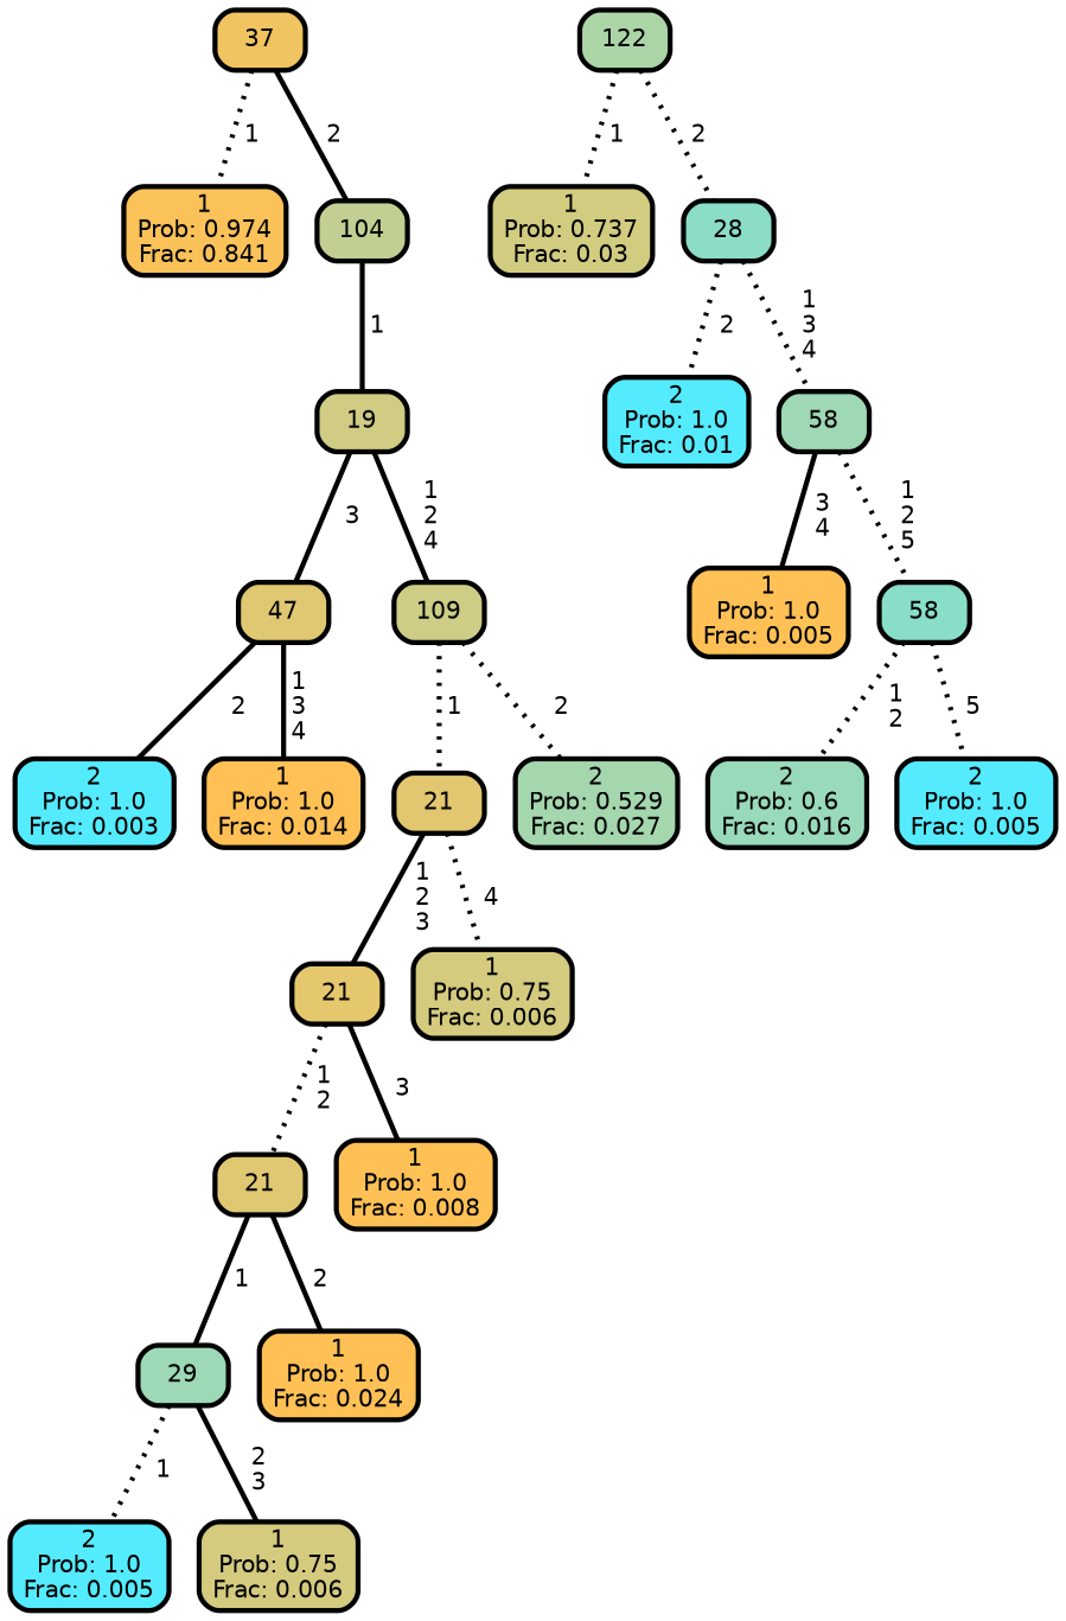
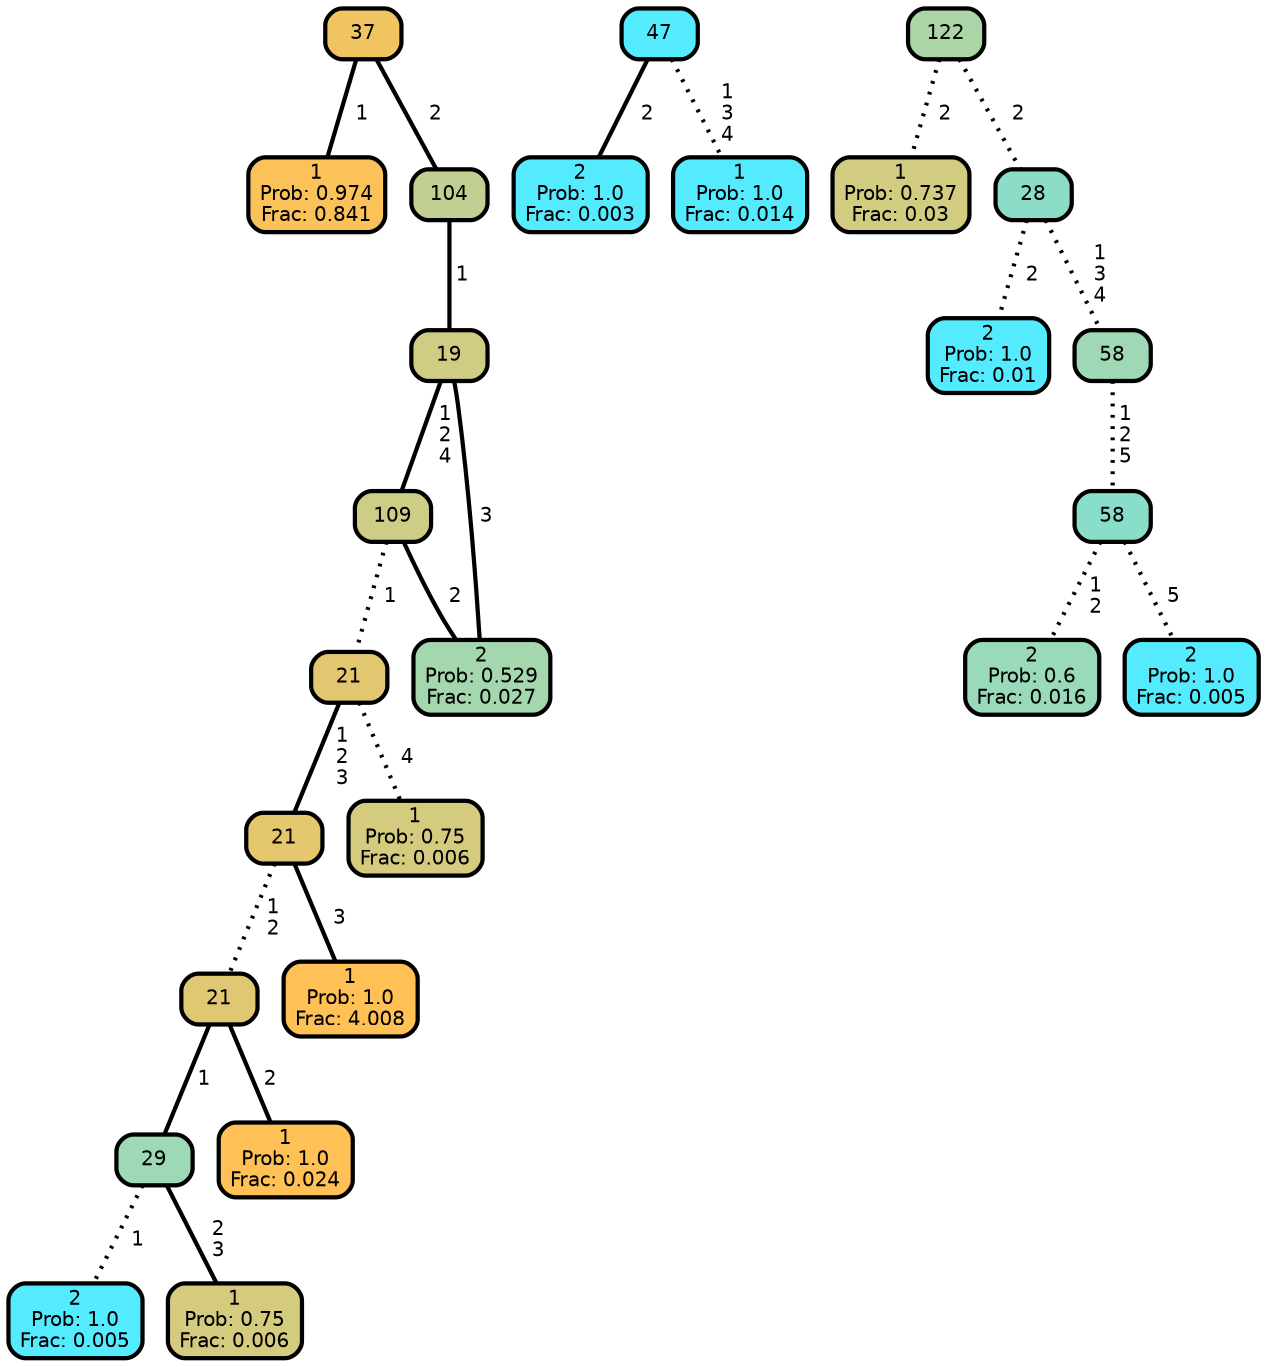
  graph {
    ranksep="0 equally"
    splines=straight
    node [color=black fillcolor="#55ebff" fontcolor=black fontname=helvetica penwidth=3 shape=box style="filled, rounded"]
    edge [color=black fontname=helvetica penwidth=3 style=bold]
    n1 [fillcolor="#fac259" label="1\nProb: 0.974\nFrac: 0.841"]
    n2 [fillcolor="#f1c462" label=37]
    n3 [fillcolor="#c1d092" label=104]
    n4 [fillcolor="#d0cc83" label=19]
    n5 [label="2\nProb: 1.0\nFrac: 0.003"]
-   n6 [fillcolor="#e0c873" label=47]
-   n7 [fillcolor="#ffc155" label="1\nProb: 1.0\nFrac: 0.014"]
+   n6 [label=47]
+   n7 [label="1\nProb: 1.0\nFrac: 0.014"]
    n8 [fillcolor="#cdcd86" label=109]
    n9 [fillcolor="#e3c770" label=21]
    n10 [fillcolor="#a5d7af" label="2\nProb: 0.529\nFrac: 0.027"]
    n11 [label="2\nProb: 1.0\nFrac: 0.005"]
    n12 [fillcolor="#9dd9b6" label=29]
    n13 [fillcolor="#d4cb7f" label="1\nProb: 0.75\nFrac: 0.006"]
    n14 [fillcolor="#e0c873" label=21]
    n15 [fillcolor="#ffc155" label="1\nProb: 1.0\nFrac: 0.024"]
    n16 [fillcolor="#e5c76e" label=21]
-   n17 [fillcolor="#ffc155" label="1\nProb: 1.0\nFrac: 0.008"]
+   n17 [fillcolor="#ffc155" label="1\nProb: 1.0\nFrac: 4.008"]
    n18 [fillcolor="#d4cb7f" label="1\nProb: 0.75\nFrac: 0.006"]
    n19 [fillcolor="#acd5a7" label=122]
    n20 [fillcolor="#d2cc81" label="1\nProb: 0.737\nFrac: 0.03"]
    n21 [fillcolor="#8bddc8" label=28]
    n22 [label="2\nProb: 1.0\nFrac: 0.01"]
    n23 [fillcolor="#9fd8b4" label=58]
-   n24 [fillcolor="#ffc155" label="1\nProb: 1.0\nFrac: 0.005"]
    n25 [fillcolor="#89deca" label=58]
    n26 [fillcolor="#99dabb" label="2\nProb: 0.6\nFrac: 0.016"]
    n27 [label="2\nProb: 1.0\nFrac: 0.005"]
    subgraph sub_1 {
      rank=same
    }
-   n2 -- n1 [label=" 1" style=dotted]
+   n2 -- n1 [label=" 1"]
    n2 -- n3 [label=" 2"]
    n3 -- n4 [label=" 1"]
-   n4 -- n6 [label=" 3"]
+   n4 -- n10 [label=" 3"]
    n4 -- n8 [label=" 1\n 2\n 4"]
    n6 -- n5 [label=" 2"]
-   n6 -- n7 [label=" 1\n 3\n 4"]
+   n6 -- n7 [label=" 1\n 3\n 4" style=dotted]
    n8 -- n9 [label=" 1" style=dotted]
-   n8 -- n10 [label=" 2" style=dotted]
+   n8 -- n10 [label=" 2"]
    n9 -- n16 [label=" 1\n 2\n 3"]
    n9 -- n18 [label=" 4" style=dotted]
    n12 -- n11 [label=" 1" style=dotted]
    n12 -- n13 [label=" 2\n 3"]
    n14 -- n12 [label=" 1"]
    n14 -- n15 [label=" 2"]
    n16 -- n14 [label=" 1\n 2" style=dotted]
    n16 -- n17 [label=" 3"]
-   n19 -- n20 [label=" 1" style=dotted]
+   n19 -- n20 [label=" 2" style=dotted]
    n19 -- n21 [label=" 2" style=dotted]
    n21 -- n22 [label=" 2" style=dotted]
    n21 -- n23 [label=" 1\n 3\n 4" style=dotted]
-   n23 -- n24 [label=" 3\n 4"]
    n23 -- n25 [label=" 1\n 2\n 5" style=dotted]
    n25 -- n26 [label=" 1\n 2" style=dotted]
    n25 -- n27 [label=" 5" style=dotted]
  }
